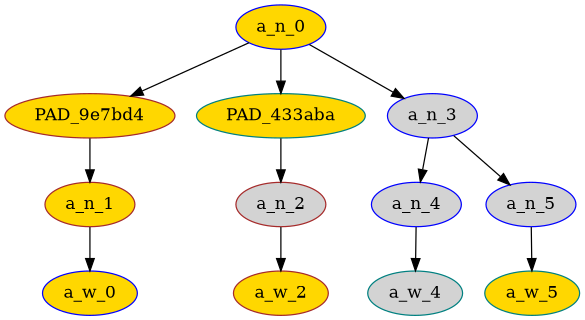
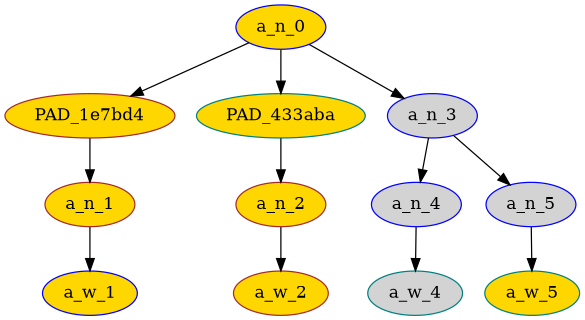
  strict digraph {
    fontname="DejaVu Serif"
    node [color=blue div_dir=1 fillcolor=gold fontname="DejaVu Serif" index=0 level=1 style=filled text_span="[0]" value=0.14029257]
    edge [fontname="DejaVu Serif"]
    a_n_0 [level=3 text_span="[0, 1, 2, 3]" value=0.99999999]
-   PAD_9e7bd4 [color=brown div_dir=-1 level=2]
+   PAD_9e7bd4 [color=brown div_dir=-1 level=2 label=PAD_1e7bd4]
    n3 [color=teal index=1 label=PAD_433aba level=2 text_span="[1]" value=0.11707184]
    a_n_3 [fillcolor=lightgrey index=2 level=2 text_span="[2, 3]" value=0.74118884]
    a_n_1 [color=brown div_dir=-1]
-   a_n_2 [color=brown fillcolor=lightgrey index=1 text_span="[1]" value=0.11707184]
+   a_n_2 [color=brown index=1 text_span="[1]" value=0.11707184]
    a_n_4 [fillcolor=lightgrey index=2 text_span="[2]" value=0.21887874]
    a_n_5 [fillcolor=lightgrey index=3 text_span="[3]" value=0.52086637]
-   a_w_1 [div_dir=0 level=0 value="<user>" label=a_w_0]
+   a_w_1 [div_dir=0 level=0 value="<user>"]
    a_w_2 [color=brown div_dir=0 index=1 level=0 text_span="[1]" value=i]
    a_w_4 [color=teal div_dir=0 fillcolor=lightgrey index=2 level=0 text_span="[2]" value=hate]
    a_w_5 [color=teal div_dir=0 index=3 level=0 text_span="[3]" value=caucasians]
    a_n_0 -> PAD_9e7bd4
    a_n_0 -> n3
    a_n_0 -> a_n_3
    PAD_9e7bd4 -> a_n_1
    n3 -> a_n_2
    a_n_3 -> a_n_4
    a_n_3 -> a_n_5
    a_n_1 -> a_w_1
    a_n_2 -> a_w_2
    a_n_4 -> a_w_4
    a_n_5 -> a_w_5
  }
